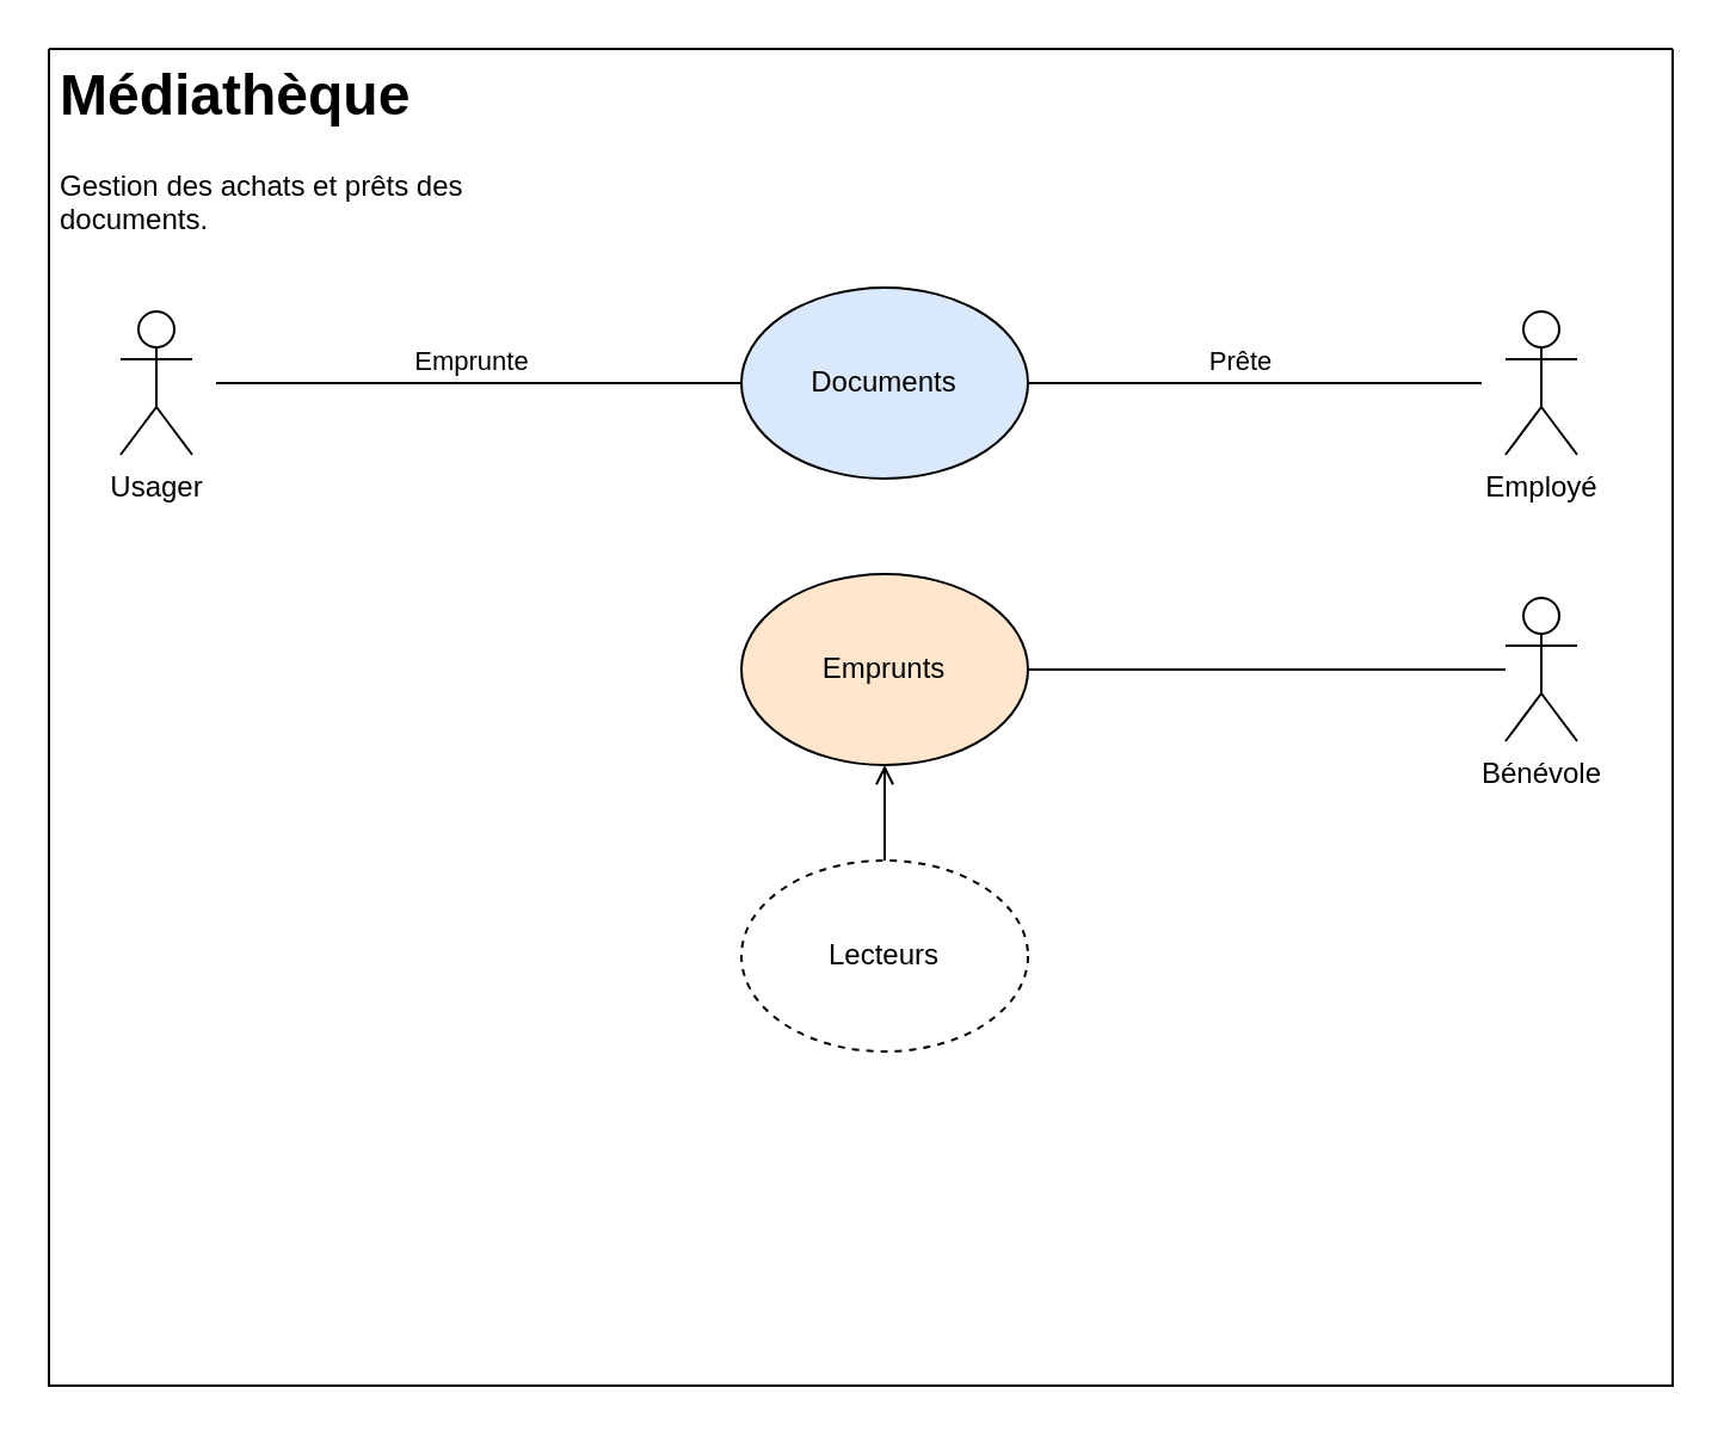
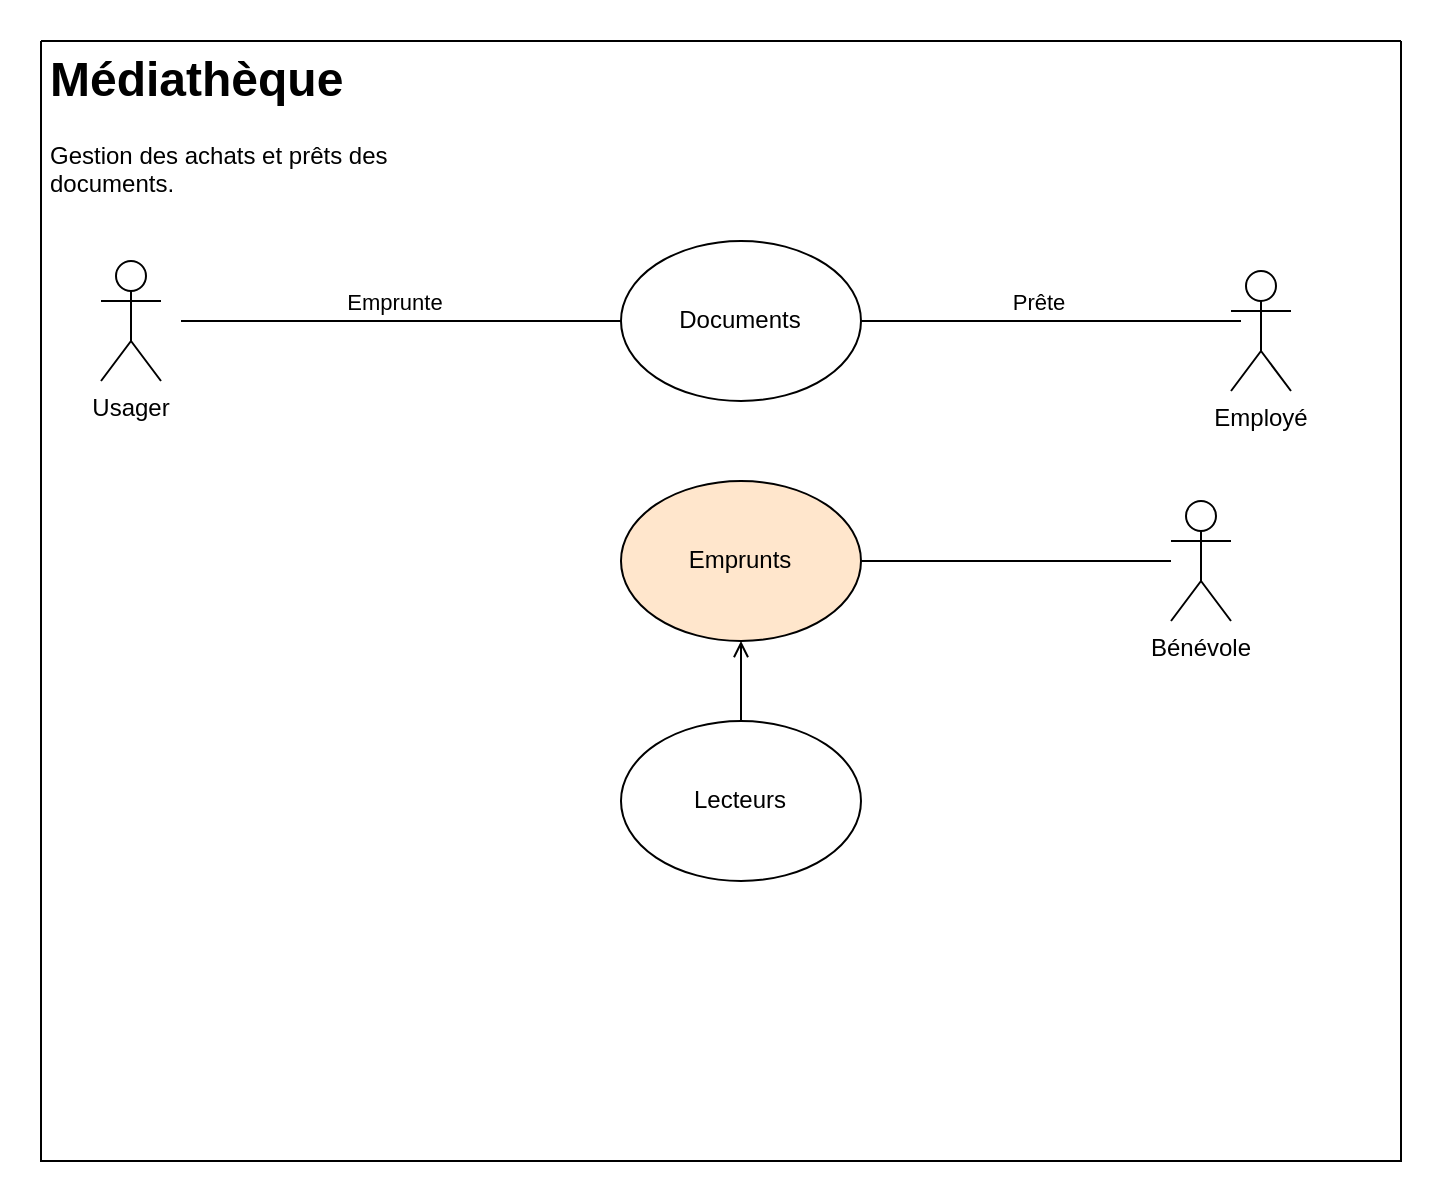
  <mxCell id="0" />
  <mxCell id="1" parent="0" />
  <mxCell id="2" value="&lt;div&gt;Usager&lt;/div&gt;" style="shape=umlActor;verticalLabelPosition=bottom;verticalAlign=top;html=1;outlineConnect=0;" vertex="1" parent="1"><mxGeometry x="50" y="130" width="30" height="60" as="geometry" /></mxCell>
  <mxCell id="3" value="&lt;h1&gt;Médiathèque&lt;br&gt;&lt;/h1&gt;&lt;p&gt;Gestion des achats et prêts des documents.&lt;br&gt;&lt;/p&gt;" style="text;html=1;strokeColor=none;fillColor=none;spacing=5;spacingTop=-20;whiteSpace=wrap;overflow=hidden;rounded=0;" vertex="1" parent="1"><mxGeometry x="20" y="20" width="190" height="120" as="geometry" /></mxCell>
  <mxCell id="4" value="" style="endArrow=none;html=1;rounded=0;" edge="1" parent="1" target="9"><mxGeometry width="50" height="50" relative="1" as="geometry"><mxPoint x="90" y="160" as="sourcePoint" /><mxPoint x="380" y="260" as="targetPoint" /></mxGeometry></mxCell>
  <mxCell id="5" value="Emprunte" style="edgeLabel;html=1;align=center;verticalAlign=middle;resizable=0;points=[];" vertex="1" connectable="0" parent="4"><mxGeometry x="0.283" relative="1" as="geometry"><mxPoint x="-35" y="-10" as="offset" /></mxGeometry></mxCell>
  <mxCell id="6" value="" style="swimlane;startSize=0;" vertex="1" parent="1"><mxGeometry x="20" y="20" width="680" height="560" as="geometry"><mxRectangle y="20" width="50" height="40" as="alternateBounds" /></mxGeometry></mxCell>
- <mxCell id="7" value="Bénévole" style="shape=umlActor;verticalLabelPosition=bottom;verticalAlign=top;html=1;outlineConnect=0;" vertex="1" parent="6"><mxGeometry x="610" y="230" width="30" height="60" as="geometry" /></mxCell>
- <mxCell id="8" value="Employé" style="shape=umlActor;verticalLabelPosition=bottom;verticalAlign=top;html=1;outlineConnect=0;" vertex="1" parent="6"><mxGeometry x="610" y="110" width="30" height="60" as="geometry" /></mxCell>
- <mxCell id="9" value="Documents" style="ellipse;whiteSpace=wrap;html=1;fillColor=#dae8fc;" vertex="1" parent="6"><mxGeometry x="290" y="100" width="120" height="80" as="geometry" /></mxCell>
+ <mxCell id="7" value="Bénévole" style="shape=umlActor;verticalLabelPosition=bottom;verticalAlign=top;html=1;outlineConnect=0;" vertex="1" parent="6"><mxGeometry x="565" y="230" width="30" height="60" as="geometry" /></mxCell>
+ <mxCell id="8" value="Employé" style="shape=umlActor;verticalLabelPosition=bottom;verticalAlign=top;html=1;outlineConnect=0;" vertex="1" parent="6"><mxGeometry x="595" y="115" width="30" height="60" as="geometry" /></mxCell>
+ <mxCell id="9" value="Documents" style="ellipse;whiteSpace=wrap;html=1;" vertex="1" parent="6"><mxGeometry x="290" y="100" width="120" height="80" as="geometry" /></mxCell>
  <mxCell id="10" value="" style="endArrow=none;html=1;rounded=0;" edge="1" parent="6" source="9"><mxGeometry width="50" height="50" relative="1" as="geometry"><mxPoint x="320" y="290" as="sourcePoint" /><mxPoint x="600" y="140" as="targetPoint" /></mxGeometry></mxCell>
  <mxCell id="11" value="Prête" style="edgeLabel;html=1;align=center;verticalAlign=middle;resizable=0;points=[];" vertex="1" connectable="0" parent="10"><mxGeometry x="-0.176" y="-1" relative="1" as="geometry"><mxPoint x="10" y="-11" as="offset" /></mxGeometry></mxCell>
  <mxCell id="12" value="Emprunts" style="ellipse;whiteSpace=wrap;html=1;fillColor=#ffe6cc;" vertex="1" parent="6"><mxGeometry x="290" y="220" width="120" height="80" as="geometry" /></mxCell>
  <mxCell id="13" value="" style="endArrow=none;html=1;rounded=0;" edge="1" parent="6" source="12" target="7"><mxGeometry width="50" height="50" relative="1" as="geometry"><mxPoint x="370" y="230" as="sourcePoint" /><mxPoint x="420" y="180" as="targetPoint" /></mxGeometry></mxCell>
- <mxCell id="14" value="Lecteurs" style="ellipse;whiteSpace=wrap;html=1;dashed=1;" vertex="1" parent="6"><mxGeometry x="290" y="340" width="120" height="80" as="geometry" /></mxCell>
+ <mxCell id="14" value="Lecteurs" style="ellipse;whiteSpace=wrap;html=1;" vertex="1" parent="6"><mxGeometry x="290" y="340" width="120" height="80" as="geometry" /></mxCell>
  <mxCell id="15" value="" style="endArrow=open;html=1;rounded=0;fontFamily=Helvetica;exitX=0.5;exitY=0;exitDx=0;exitDy=0;entryX=0.5;entryY=1;entryDx=0;entryDy=0;" edge="1" parent="6" source="14" target="12"><mxGeometry width="50" height="50" relative="1" as="geometry"><mxPoint x="350" y="230" as="sourcePoint" /><mxPoint x="400" y="180" as="targetPoint" /></mxGeometry></mxCell>
